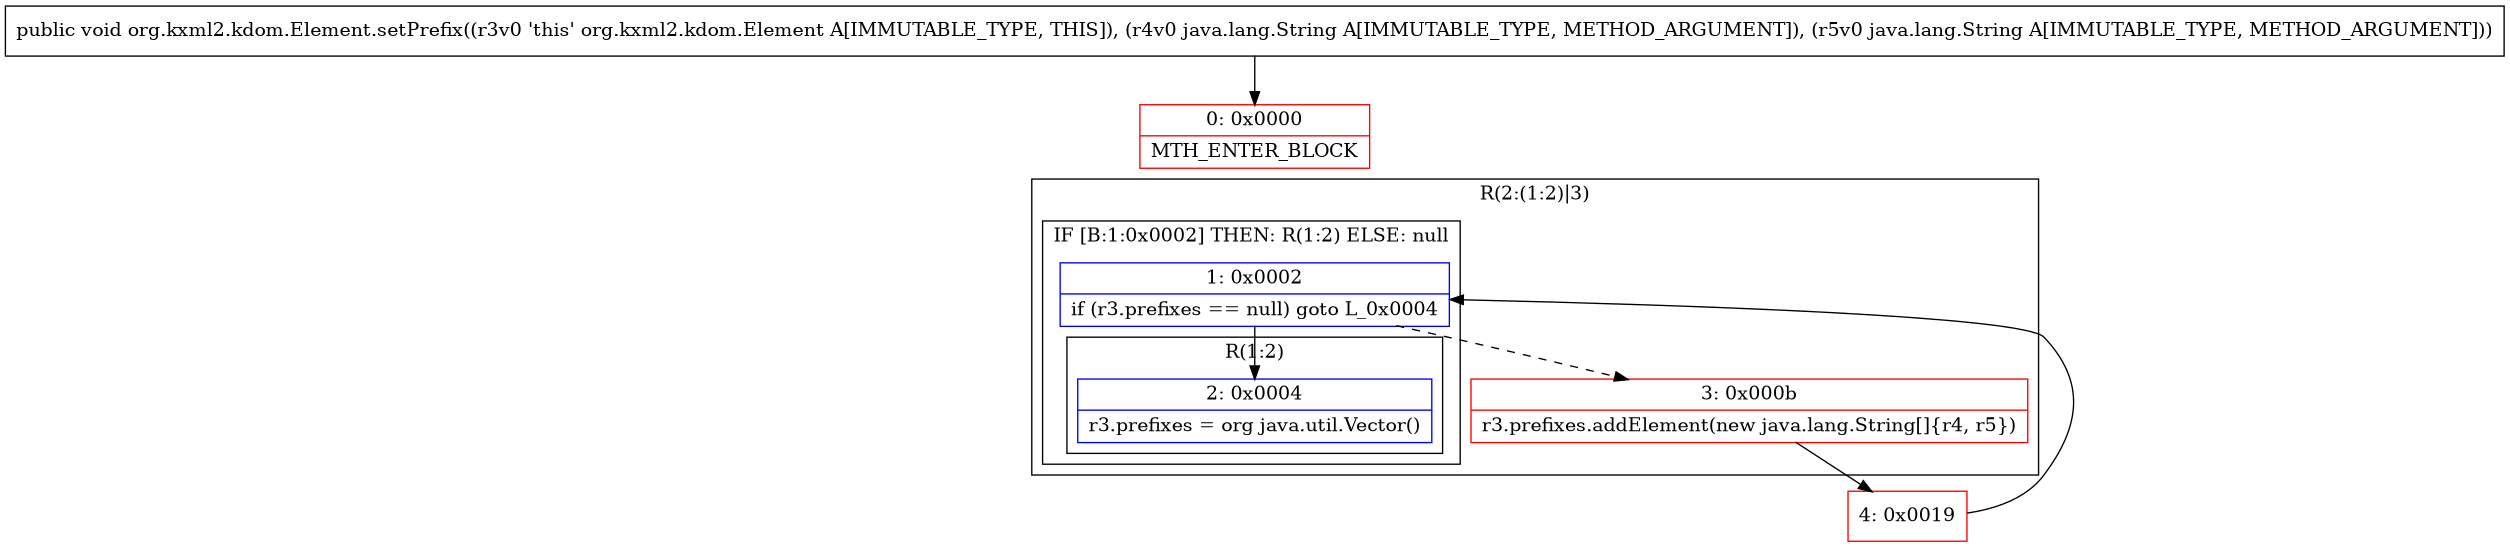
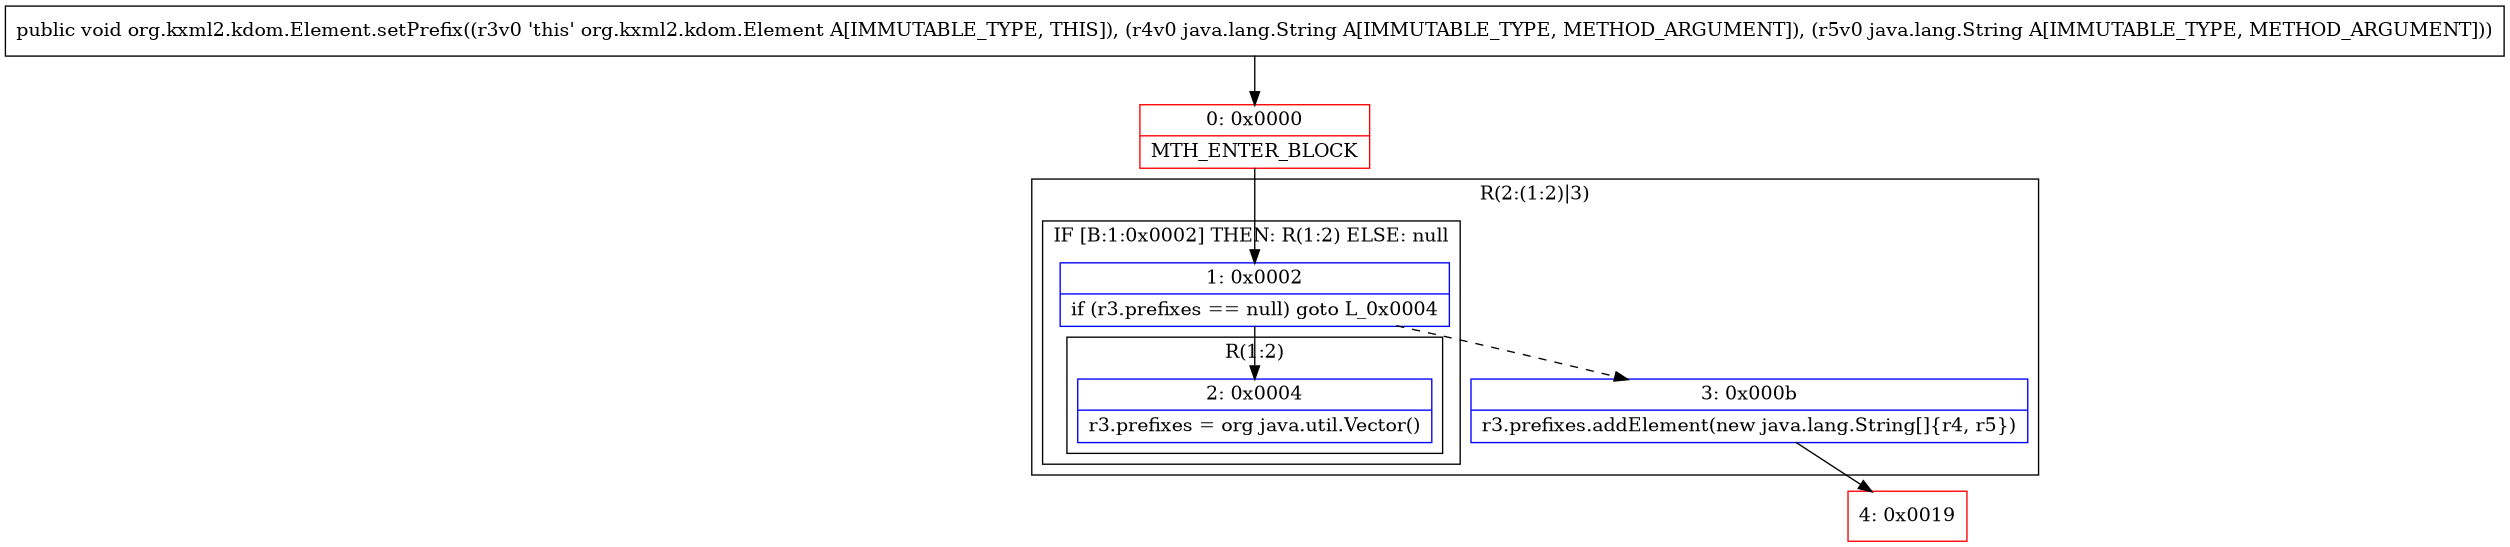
  digraph {
    node [color=blue shape=record]
    n1 [label="{2\:\ 0x0004|r3.prefixes = org java.util.Vector()\l}"]
    n2 [label="{1\:\ 0x0002|if (r3.prefixes == null) goto L_0x0004\l}"]
-   n3 [color=red label="{3\:\ 0x000b|r3.prefixes.addElement(new java.lang.String[]\{r4, r5\})\l}"]
+   n3 [label="{3\:\ 0x000b|r3.prefixes.addElement(new java.lang.String[]\{r4, r5\})\l}"]
    n4 [color=red label="{4\:\ 0x0019}"]
    n5 [color=red label="{0\:\ 0x0000|MTH_ENTER_BLOCK\l}"]
    n6 [label="{public void org.kxml2.kdom.Element.setPrefix((r3v0 'this' org.kxml2.kdom.Element A[IMMUTABLE_TYPE, THIS]), (r4v0 java.lang.String A[IMMUTABLE_TYPE, METHOD_ARGUMENT]), (r5v0 java.lang.String A[IMMUTABLE_TYPE, METHOD_ARGUMENT])) }" color=""]
    subgraph cluster_1 {
      label="R(2:(1:2)|3)"
      n3
      subgraph cluster_2 {
        label="IF [B:1:0x0002] THEN: R(1:2) ELSE: null"
        n2
        subgraph cluster_3 {
          label="R(1:2)"
          n1
        }
      }
    }
    n2 -> n1
    n2 -> n3 [style=dashed]
    n3 -> n4
-   n4 -> n2
+   n5 -> n2
    n6 -> n5
  }
